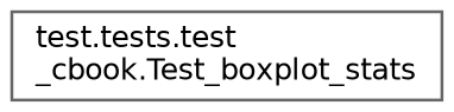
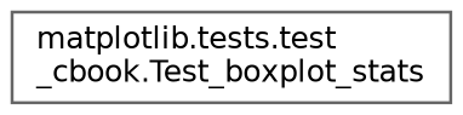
  digraph {
    rankdir=LR
-   n1 [color=grey40 fillcolor=white fontname=Helvetica fontsize=10 height=0.2 label="test.tests.test\l_cbook.Test_boxplot_stats" shape=box style=filled width=0.4]
+   n1 [color=grey40 fillcolor=white fontname=Helvetica fontsize=10 height=0.2 label="matplotlib.tests.test\l_cbook.Test_boxplot_stats" shape=box style=filled width=0.4]
  }
